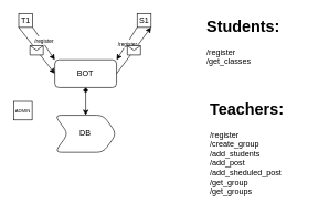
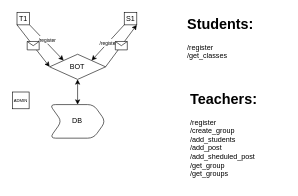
  <mxCell id="0" />
  <mxCell id="1" parent="0" />
  <mxCell id="2" value="" style="group" parent="1" vertex="1" connectable="0"><mxGeometry x="20" y="20" width="280" height="210" as="geometry" /></mxCell>
  <mxCell id="3" value="&lt;font style=&quot;font-size: 7px;&quot;&gt;ADMIN&lt;/font&gt;" style="whiteSpace=wrap;html=1;aspect=fixed;" parent="2" vertex="1"><mxGeometry y="133" width="28" height="28" as="geometry" /></mxCell>
- <mxCell id="4" value="BOT" style="rounded=1;whiteSpace=wrap;html=1;" parent="2" vertex="1"><mxGeometry x="62.222" y="70" width="93.333" height="42" as="geometry" /></mxCell>
+ <mxCell id="4" value="BOT" style="rhombus;whiteSpace=wrap;html=1;" parent="2" vertex="1"><mxGeometry x="62.222" y="70" width="93.333" height="42" as="geometry" /></mxCell>
  <mxCell id="5" value="" style="endArrow=classic;html=1;entryX=1;entryY=0;entryDx=0;entryDy=0;exitX=0;exitY=1;exitDx=0;exitDy=0;" parent="2" source="7" target="4" edge="1"><mxGeometry relative="1" as="geometry"><mxPoint x="225.556" y="21" as="sourcePoint" /><mxPoint x="124.444" y="119" as="targetPoint" /></mxGeometry></mxCell>
  <mxCell id="6" value="&lt;font style=&quot;font-size: 8px;&quot;&gt;/register&lt;br&gt;&lt;/font&gt;" style="edgeLabel;resizable=0;html=1;;align=center;verticalAlign=middle;" parent="5" connectable="0" vertex="1"><mxGeometry relative="1" as="geometry" /></mxCell>
  <mxCell id="7" value="S1" style="whiteSpace=wrap;html=1;aspect=fixed;" parent="2" vertex="1"><mxGeometry x="186.667" width="21" height="21" as="geometry" /></mxCell>
  <mxCell id="8" value="T1" style="whiteSpace=wrap;html=1;aspect=fixed;" parent="2" vertex="1"><mxGeometry x="7.778" width="21" height="21" as="geometry" /></mxCell>
  <mxCell id="9" value="" style="endArrow=classic;html=1;entryX=0;entryY=0;entryDx=0;entryDy=0;exitX=1;exitY=1;exitDx=0;exitDy=0;" parent="2" source="8" target="4" edge="1"><mxGeometry relative="1" as="geometry"><mxPoint x="225.556" y="28" as="sourcePoint" /><mxPoint x="163.333" y="77" as="targetPoint" /></mxGeometry></mxCell>
  <mxCell id="10" value="&lt;font style=&quot;font-size: 8px;&quot;&gt;/register&lt;/font&gt;" style="edgeLabel;resizable=0;html=1;;align=center;verticalAlign=middle;" parent="9" connectable="0" vertex="1"><mxGeometry relative="1" as="geometry"><mxPoint y="-5" as="offset" /></mxGeometry></mxCell>
  <mxCell id="11" value="DB" style="shape=step;perimeter=stepPerimeter;whiteSpace=wrap;html=1;fixedSize=1;rounded=1;" parent="2" vertex="1"><mxGeometry x="62.222" y="154" width="93.333" height="56" as="geometry" /></mxCell>
  <mxCell id="12" value="" style="endArrow=classic;html=1;exitX=1;exitY=0.5;exitDx=0;exitDy=0;entryX=1;entryY=1;entryDx=0;entryDy=0;" parent="2" source="4" target="7" edge="1"><mxGeometry relative="1" as="geometry"><mxPoint x="-15.556" y="119" as="sourcePoint" /><mxPoint x="62.222" y="119" as="targetPoint" /></mxGeometry></mxCell>
  <mxCell id="13" value="" style="shape=message;html=1;outlineConnect=0;" parent="12" vertex="1"><mxGeometry width="20" height="14" relative="1" as="geometry"><mxPoint x="-10" y="-7" as="offset" /></mxGeometry></mxCell>
  <mxCell id="14" value="" style="endArrow=classic;html=1;exitX=0;exitY=1;exitDx=0;exitDy=0;entryX=0;entryY=0.5;entryDx=0;entryDy=0;" parent="2" source="8" target="4" edge="1"><mxGeometry relative="1" as="geometry"><mxPoint x="46.667" y="112" as="sourcePoint" /><mxPoint x="124.444" y="112" as="targetPoint" /></mxGeometry></mxCell>
  <mxCell id="15" value="" style="shape=message;html=1;outlineConnect=0;" parent="14" vertex="1"><mxGeometry width="20" height="14" relative="1" as="geometry"><mxPoint x="-10" y="-7" as="offset" /></mxGeometry></mxCell>
- <mxCell id="16" value="" style="endArrow=diamond;startArrow=classic;html=1;entryX=0.5;entryY=1;entryDx=0;entryDy=0;exitX=0.5;exitY=0;exitDx=0;exitDy=0;" parent="2" source="11" target="4" edge="1"><mxGeometry width="50" height="50" relative="1" as="geometry"><mxPoint x="70" y="133" as="sourcePoint" /><mxPoint x="108.889" y="98" as="targetPoint" /></mxGeometry></mxCell>
+ <mxCell id="16" value="" style="endArrow=classic;startArrow=classic;html=1;entryX=0.5;entryY=1;entryDx=0;entryDy=0;exitX=0.5;exitY=0;exitDx=0;exitDy=0;" parent="2" source="11" target="4" edge="1"><mxGeometry width="50" height="50" relative="1" as="geometry"><mxPoint x="70" y="133" as="sourcePoint" /><mxPoint x="108.889" y="98" as="targetPoint" /></mxGeometry></mxCell>
  <mxCell id="17" value="&lt;h1 style=&quot;margin-top: 0px;&quot;&gt;Students:&lt;/h1&gt;&lt;p&gt;/register&lt;br&gt;/get_classes&lt;/p&gt;" style="text;html=1;whiteSpace=wrap;overflow=hidden;rounded=0;" parent="1" vertex="1"><mxGeometry x="310" y="20" width="160" height="90" as="geometry" /></mxCell>
  <mxCell id="18" value="&lt;h1 style=&quot;margin-top: 0px;&quot;&gt;Teachers:&lt;/h1&gt;&lt;p&gt;/register&lt;br&gt;/create_group&lt;br&gt;/add_students&lt;br&gt;/add_post&lt;br&gt;/add_sheduled_post&lt;br&gt;/get_group&lt;br&gt;/get_groups&lt;/p&gt;" style="text;html=1;whiteSpace=wrap;overflow=hidden;rounded=0;" parent="1" vertex="1"><mxGeometry x="315" y="145" width="160" height="160" as="geometry" /></mxCell>
